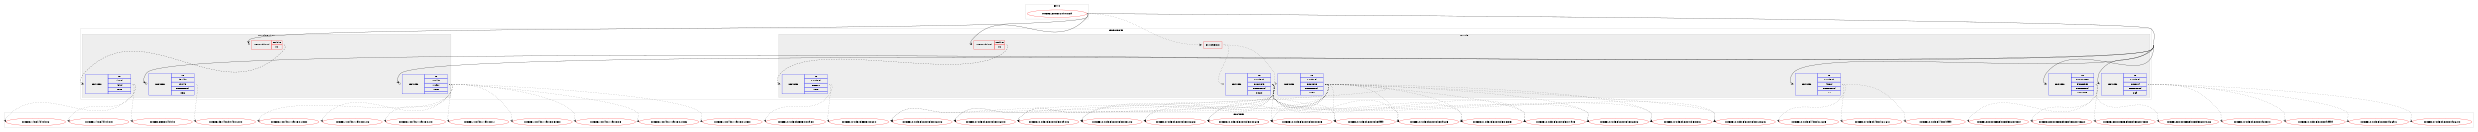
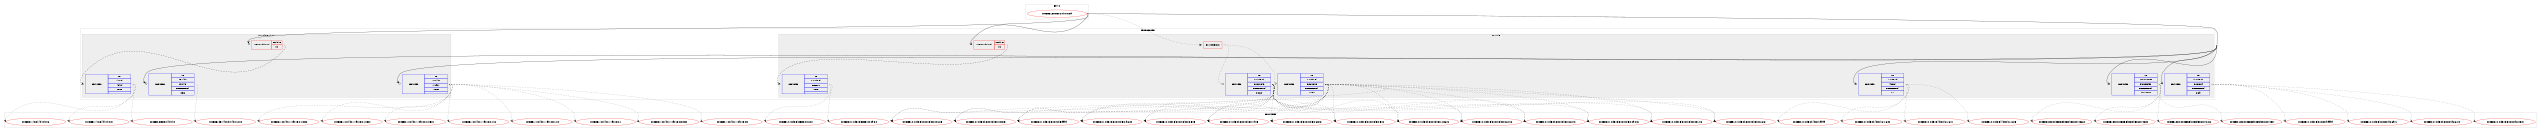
  digraph {
    compound=true
    concentrate=true
    fontname=Helvetica
    fontsize=10
    newrank=true
    rankdir=TB
    ranksep=1.5
    node [color=red fontname=Helvetica fontsize=10]
    edge [arrowhead=vee headport=w style=dotted tailport=e weight=100]
    n1 [label="portage://app-text/xchm-1.29" width=4]
    n2 [color=blue label=<<TABLE BORDER="0" CELLBORDER="1" CELLSPACING="0" CELLPADDING="4" WIDTH="220"><TR><TD ROWSPAN="6" CELLPADDING="30">pack_dep</TD></TR><TR><TD WIDTH="110">no</TD></TR><TR><TD>sys-devel</TD></TR><TR><TD>automake</TD></TR><TR><TD>greaterequal</TD></TR><TR><TD>1.16.1</TD></TR></TABLE>> shape=none]
    n3 [color=blue label=<<TABLE BORDER="0" CELLBORDER="1" CELLSPACING="0" CELLPADDING="4" WIDTH="220"><TR><TD ROWSPAN="6" CELLPADDING="30">pack_dep</TD></TR><TR><TD WIDTH="110">no</TD></TR><TR><TD>sys-devel</TD></TR><TR><TD>automake</TD></TR><TR><TD>greaterequal</TD></TR><TR><TD>1.15.1</TD></TR></TABLE>> shape=none]
    n4 [label=<<TABLE BORDER="0" CELLBORDER="1" CELLSPACING="0" CELLPADDING="4"><TR><TD CELLPADDING="10">any_of_group</TD></TR></TABLE>> shape=none]
    n5 [color=blue label=<<TABLE BORDER="0" CELLBORDER="1" CELLSPACING="0" CELLPADDING="4" WIDTH="220"><TR><TD ROWSPAN="6" CELLPADDING="30">pack_dep</TD></TR><TR><TD WIDTH="110">no</TD></TR><TR><TD>sys-devel</TD></TR><TR><TD>gettext</TD></TR><TR><TD>none</TD></TR><TR><TD></TD></TR></TABLE>> shape=none]
    n6 [label=<<TABLE BORDER="0" CELLBORDER="1" CELLSPACING="0" CELLPADDING="4"><TR><TD ROWSPAN="3" CELLPADDING="10">use_conditional</TD></TR><TR><TD>positive</TD></TR><TR><TD>nls</TD></TR></TABLE>> shape=none]
    n7 [color=blue label=<<TABLE BORDER="0" CELLBORDER="1" CELLSPACING="0" CELLPADDING="4" WIDTH="220"><TR><TD ROWSPAN="6" CELLPADDING="30">pack_dep</TD></TR><TR><TD WIDTH="110">no</TD></TR><TR><TD>app-portage</TD></TR><TR><TD>elt-patches</TD></TR><TR><TD>greaterequal</TD></TR><TR><TD>20170815</TD></TR></TABLE>> shape=none]
    n8 [color=blue label=<<TABLE BORDER="0" CELLBORDER="1" CELLSPACING="0" CELLPADDING="4" WIDTH="220"><TR><TD ROWSPAN="6" CELLPADDING="30">pack_dep</TD></TR><TR><TD WIDTH="110">no</TD></TR><TR><TD>sys-devel</TD></TR><TR><TD>autoconf</TD></TR><TR><TD>greaterequal</TD></TR><TR><TD>2.69</TD></TR></TABLE>> shape=none]
    n9 [color=blue label=<<TABLE BORDER="0" CELLBORDER="1" CELLSPACING="0" CELLPADDING="4" WIDTH="220"><TR><TD ROWSPAN="6" CELLPADDING="30">pack_dep</TD></TR><TR><TD WIDTH="110">no</TD></TR><TR><TD>sys-devel</TD></TR><TR><TD>libtool</TD></TR><TR><TD>greaterequal</TD></TR><TR><TD>2.4</TD></TR></TABLE>> shape=none]
    n10 [color=blue label=<<TABLE BORDER="0" CELLBORDER="1" CELLSPACING="0" CELLPADDING="4" WIDTH="220"><TR><TD ROWSPAN="6" CELLPADDING="30">pack_dep</TD></TR><TR><TD WIDTH="110">no</TD></TR><TR><TD>virtual</TD></TR><TR><TD>libintl</TD></TR><TR><TD>none</TD></TR><TR><TD></TD></TR></TABLE>> shape=none]
    n11 [label=<<TABLE BORDER="0" CELLBORDER="1" CELLSPACING="0" CELLPADDING="4"><TR><TD ROWSPAN="3" CELLPADDING="10">use_conditional</TD></TR><TR><TD>positive</TD></TR><TR><TD>nls</TD></TR></TABLE>> shape=none]
    n12 [color=blue label=<<TABLE BORDER="0" CELLBORDER="1" CELLSPACING="0" CELLPADDING="4" WIDTH="220"><TR><TD ROWSPAN="6" CELLPADDING="30">pack_dep</TD></TR><TR><TD WIDTH="110">no</TD></TR><TR><TD>dev-libs</TD></TR><TR><TD>chmlib</TD></TR><TR><TD>greaterequal</TD></TR><TR><TD>0.36</TD></TR></TABLE>> shape=none]
    n13 [color=blue label=<<TABLE BORDER="0" CELLBORDER="1" CELLSPACING="0" CELLPADDING="4" WIDTH="220"><TR><TD ROWSPAN="6" CELLPADDING="30">pack_dep</TD></TR><TR><TD WIDTH="110">no</TD></TR><TR><TD>x11-libs</TD></TR><TR><TD>wxGTK</TD></TR><TR><TD>none</TD></TR><TR><TD></TD></TR></TABLE>> shape=none]
    n14 [label="portage://sys-devel/automake-1.10.3-r3" width=4]
    n15 [label="portage://sys-devel/automake-1.11.6-r3" width=4]
    n16 [label="portage://sys-devel/automake-1.12.6-r2" width=4]
    n17 [label="portage://sys-devel/automake-1.13.4-r2" width=4]
    n18 [label="portage://sys-devel/automake-1.19.1-r2" width=4]
    n19 [label="portage://sys-devel/automake-1.16.1-r1" width=4]
    n20 [label="portage://sys-devel/automake-1.16.1-r2" width=4]
    n21 [label="portage://sys-devel/automake-1.4_p6-r2" width=4]
    n22 [label="portage://sys-devel/automake-1.5-r2" width=4]
    n23 [label="portage://sys-devel/automake-1.6.3-r2" width=4]
    n24 [label="portage://sys-devel/automake-1.7.9-r3" width=4]
    n25 [label="portage://sys-devel/automake-1.8.5-r5" width=4]
    n26 [label="portage://sys-devel/automake-1.9.6-r5" width=4]
    n27 [label="portage://sys-devel/automake-9999" width=4]
    n28 [label="portage://sys-devel/gettext-0.19.8.1" width=4]
    n29 [label="portage://sys-devel/gettext-0.20.1" width=4]
    n30 [label="portage://app-portage/elt-patches-20170317" width=4]
    n31 [label="portage://app-portage/elt-patches-20170422" width=4]
    n32 [label="portage://app-portage/elt-patches-20170815" width=4]
    n33 [label="portage://app-portage/elt-patches-20170826.1" width=4]
    n34 [label="portage://sys-devel/autoconf-2.13-r1" width=4]
    n35 [label="portage://sys-devel/autoconf-2.64-r1" width=4]
    n36 [label="portage://sys-devel/autoconf-2.69-r4" width=4]
    n37 [label="portage://sys-devel/autoconf-9999" width=4]
+   n38 [label="portage://sys-devel/libtool-2.4.6-r3" width=4]
    n39 [label="portage://sys-devel/libtool-2.4.6-r4" width=4]
    n40 [label="portage://sys-devel/libtool-2.4.6-r5" width=4]
    n41 [label="portage://sys-devel/libtool-9999" width=4]
    n42 [label="portage://gettext/libintl-0" width=4]
    n43 [label="portage://virtual/libintl-0-r1" width=4]
    n44 [label="portage://virtual/libintl-0-r2" width=4]
    n45 [label="portage://dev-libs/chmlib-0.40-r1" width=4]
    n46 [label="portage://x11-libs/wxGTK-3.0.3" width=4]
    n47 [label="portage://x11-libs/wxGTK-3.0.3-r300" width=4]
    n48 [label="portage://x11-libs/wxGTK-3.0.4" width=4]
    n49 [label="portage://x11-libs/wxGTK-3.0.4-r1" width=4]
    n50 [label="portage://x11-libs/wxGTK-3.0.4-r2" width=4]
    n51 [label="portage://x11-libs/wxGTK-3.0.4-r300" width=4]
    n52 [label="portage://x11-libs/wxGTK-3.0.4-r301" width=4]
    n53 [label="portage://x11-libs/wxGTK-3.0.4-r302" width=4]
    subgraph cluster_1 {
      color=gray
      label=<<i>ebuild</i>>
      rank=same
      n1
    }
    subgraph cluster_2 {
      color=gray
      label=<<i>dependencies</i>>
      subgraph cluster_3 {
        color=gray
        fillcolor="#eeeeee"
        label=<<i>compile</i>>
        style=filled
        subgraph sub_4 {
          color=gray
          fillcolor="#eeeeee"
          label=<<i>compile</i>>
          style=filled
          n4
          subgraph sub_5 {
            color=gray
            fillcolor="#eeeeee"
            label=<<i>compile</i>>
            style=filled
            n2
          }
          subgraph sub_6 {
            color=gray
            fillcolor="#eeeeee"
            label=<<i>compile</i>>
            style=filled
            n3
          }
        }
        subgraph sub_7 {
          color=gray
          fillcolor="#eeeeee"
          label=<<i>compile</i>>
          style=filled
          n6
          subgraph sub_8 {
            color=gray
            fillcolor="#eeeeee"
            label=<<i>compile</i>>
            style=filled
            n5
          }
        }
        subgraph sub_9 {
          color=gray
          fillcolor="#eeeeee"
          label=<<i>compile</i>>
          style=filled
          n7
        }
        subgraph sub_10 {
          color=gray
          fillcolor="#eeeeee"
          label=<<i>compile</i>>
          style=filled
          n8
        }
        subgraph sub_11 {
          color=gray
          fillcolor="#eeeeee"
          label=<<i>compile</i>>
          style=filled
          n9
        }
      }
      subgraph cluster_12 {
        color=gray
        fillcolor="#eeeeee"
        label=<<i>compile and run</i>>
        style=filled
        subgraph sub_13 {
          color=gray
          fillcolor="#eeeeee"
          label=<<i>compile and run</i>>
          style=filled
          n11
          subgraph sub_14 {
            color=gray
            fillcolor="#eeeeee"
            label=<<i>compile and run</i>>
            style=filled
            n10
          }
        }
        subgraph sub_15 {
          color=gray
          fillcolor="#eeeeee"
          label=<<i>compile and run</i>>
          style=filled
          n12
        }
        subgraph sub_16 {
          color=gray
          fillcolor="#eeeeee"
          label=<<i>compile and run</i>>
          style=filled
          n13
        }
      }
      subgraph cluster_17 {
        color=gray
        fillcolor="#eeeeee"
        label=<<i>run</i>>
        style=filled
      }
    }
    subgraph cluster_18 {
      color=gray
      label=<<i>candidates</i>>
      rank=same
      subgraph sub_19 {
        color=black
        label=<<i>candidates</i>>
        nodesep=1
        rank=same
        n14
        n15
        n16
        n17
        n18
        n19
        n20
        n21
        n22
        n23
        n24
        n25
        n26
        n27
      }
      subgraph sub_20 {
        color=black
        label=<<i>candidates</i>>
        nodesep=1
        rank=same
        n14
        n15
        n16
        n17
        n18
        n19
        n20
        n21
        n22
        n23
        n24
        n25
        n26
        n27
      }
      subgraph sub_21 {
        color=black
        label=<<i>candidates</i>>
        nodesep=1
        rank=same
        n28
        n29
      }
      subgraph sub_22 {
        color=black
        label=<<i>candidates</i>>
        nodesep=1
        rank=same
        n30
        n31
        n32
        n33
      }
      subgraph sub_23 {
        color=black
        label=<<i>candidates</i>>
        nodesep=1
        rank=same
        n34
        n35
        n36
        n37
      }
      subgraph sub_24 {
        color=black
        label=<<i>candidates</i>>
        nodesep=1
        rank=same
+       n38
        n39
        n40
        n41
      }
      subgraph sub_25 {
        color=black
        label=<<i>candidates</i>>
        nodesep=1
        rank=same
        n42
        n43
        n44
      }
      subgraph sub_26 {
        color=black
        label=<<i>candidates</i>>
        nodesep=1
        rank=same
        n45
      }
      subgraph sub_27 {
        color=black
        label=<<i>candidates</i>>
        nodesep=1
        rank=same
        n46
        n47
        n48
        n49
        n50
        n51
        n52
        n53
      }
    }
    n1 -> n4 [weight=20]
    n1 -> n6 [style=solid weight=20]
    n1 -> n7 [style=solid weight=20]
    n1 -> n8 [style=solid weight=20]
    n1 -> n9 [style=solid weight=20]
    n1 -> n11 [arrowhead=odotvee style=solid weight=20]
    n1 -> n12 [arrowhead=odotvee style=solid weight=20]
    n1 -> n13 [arrowhead=odotvee style=solid weight=20]
    n2 -> n14
    n2 -> n15
    n2 -> n16
    n2 -> n17
    n2 -> n18
    n2 -> n19
    n2 -> n20
    n2 -> n21
    n2 -> n22
    n2 -> n23
    n2 -> n24
    n2 -> n25
    n2 -> n26
    n2 -> n27
    n3 -> n14
    n3 -> n15
    n3 -> n16
    n3 -> n17
    n3 -> n18
    n3 -> n19
    n3 -> n20
    n3 -> n21
    n3 -> n22
    n3 -> n23
    n3 -> n24
    n3 -> n25
    n3 -> n26
    n3 -> n27
    n4 -> n2 [arrowhead=oinv weight=20]
    n4 -> n3 [arrowhead=oinv weight=20]
    n5 -> n28
    n5 -> n29
    n6 -> n5 [style=dashed weight=20]
    n7 -> n30
    n7 -> n31
    n7 -> n32
    n7 -> n33
    n8 -> n34
    n8 -> n35
    n8 -> n36
    n8 -> n37
+   n9 -> n38
    n9 -> n39
    n9 -> n40
    n9 -> n41
    n10 -> n42
    n10 -> n43
    n10 -> n44
    n11 -> n10 [style=dashed weight=20]
    n12 -> n45
    n13 -> n46
    n13 -> n47
    n13 -> n48
    n13 -> n49
    n13 -> n50
    n13 -> n51
    n13 -> n52
    n13 -> n53
  }
